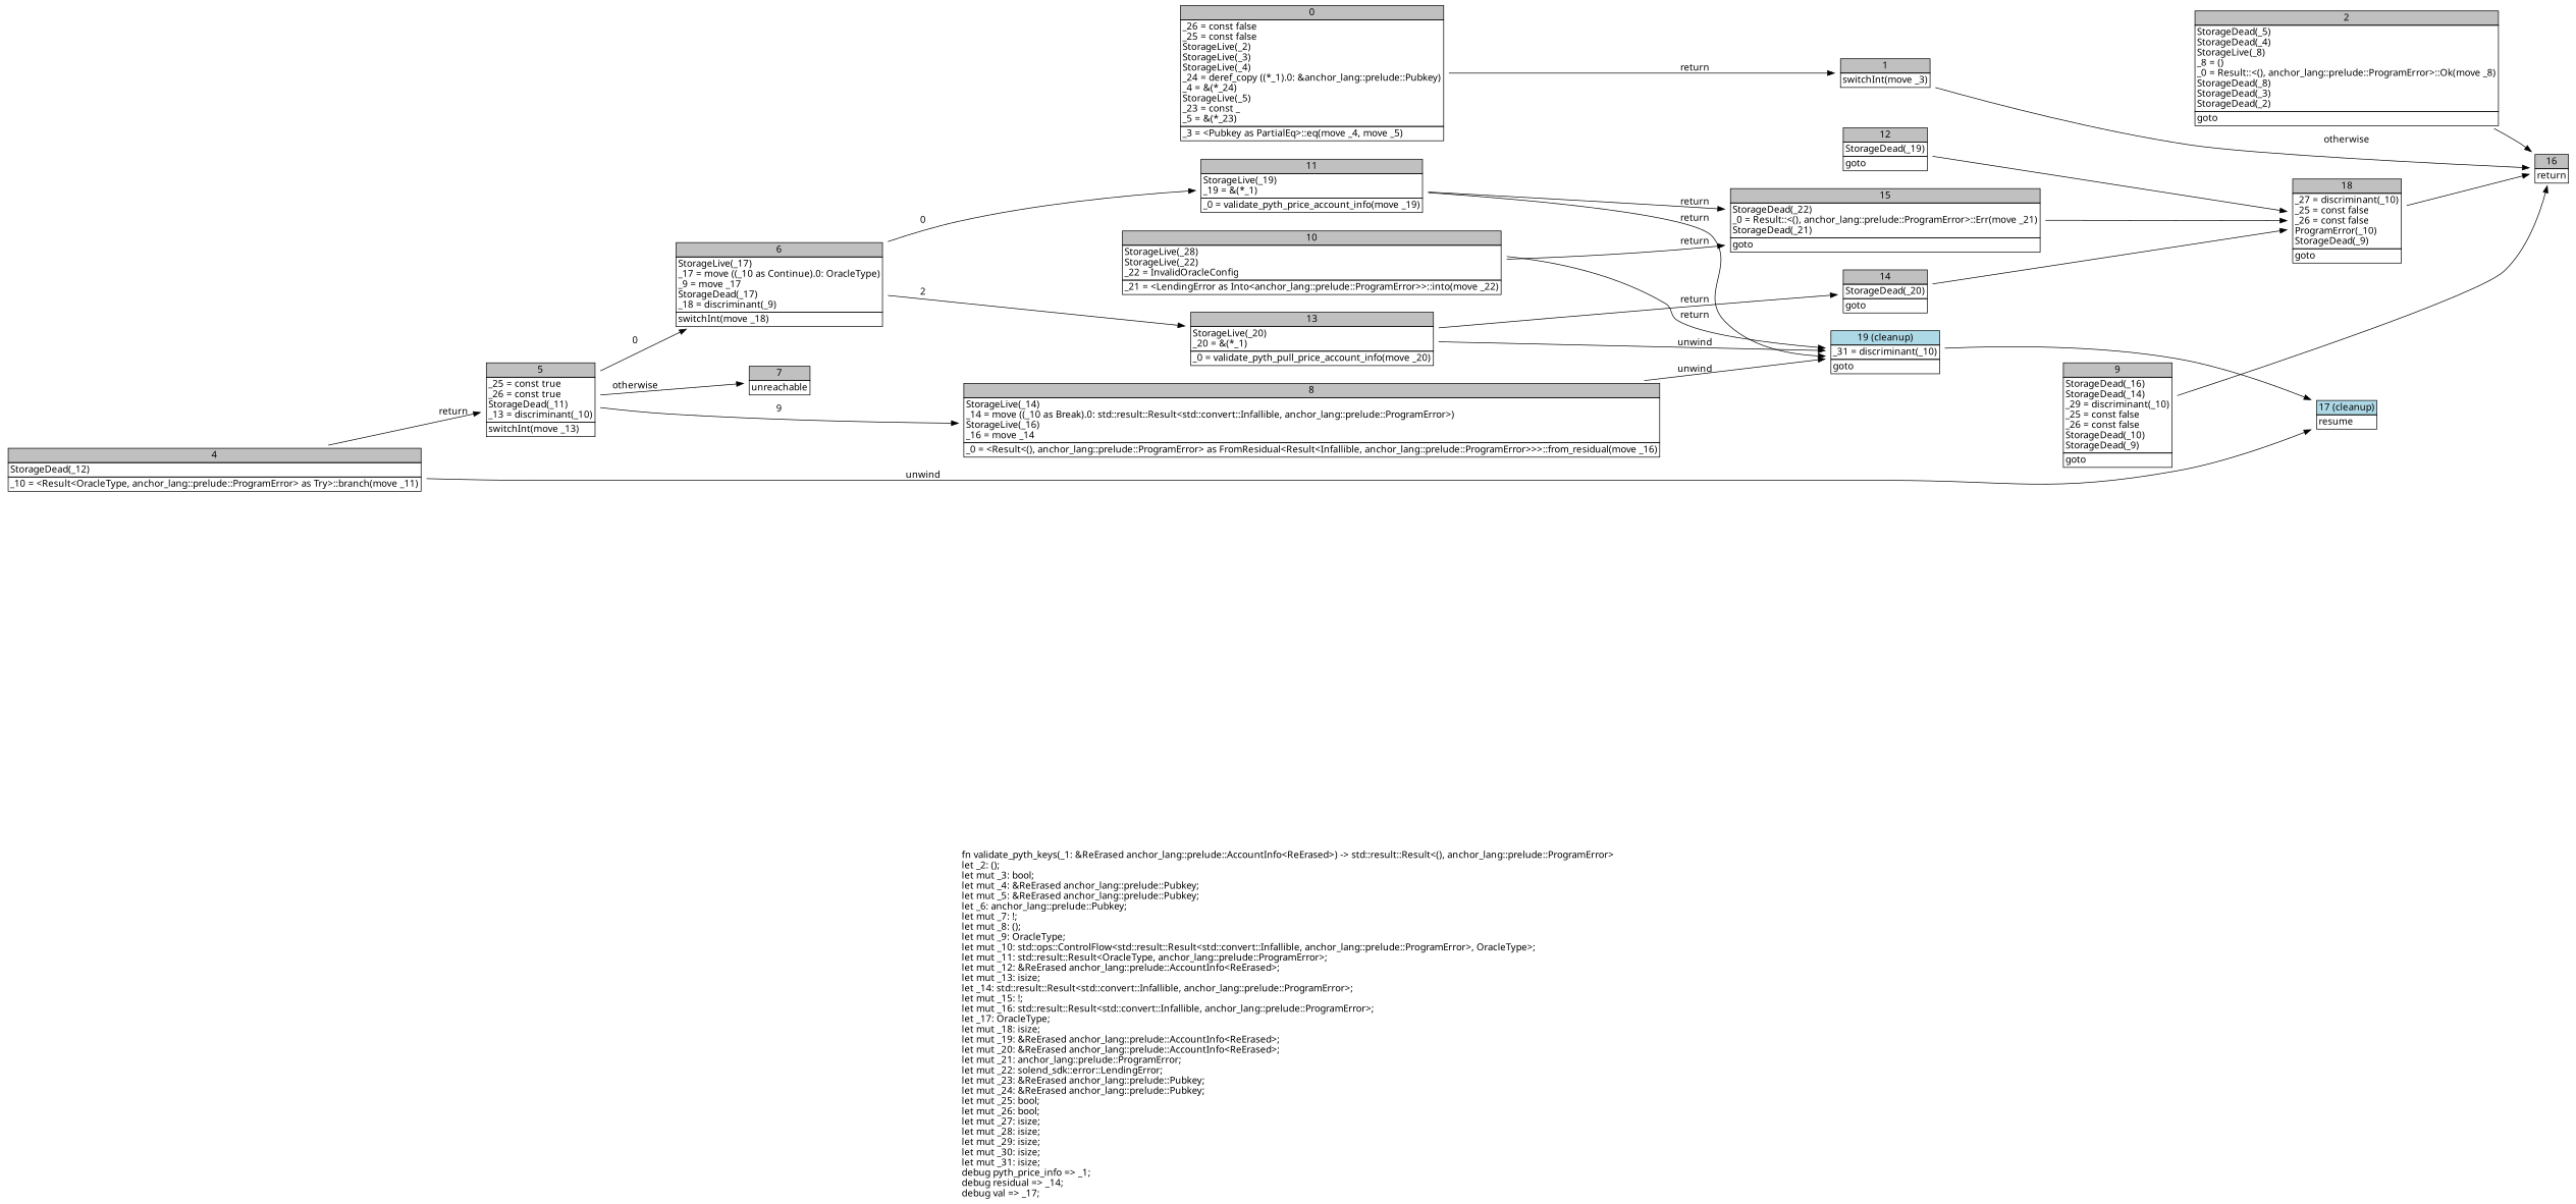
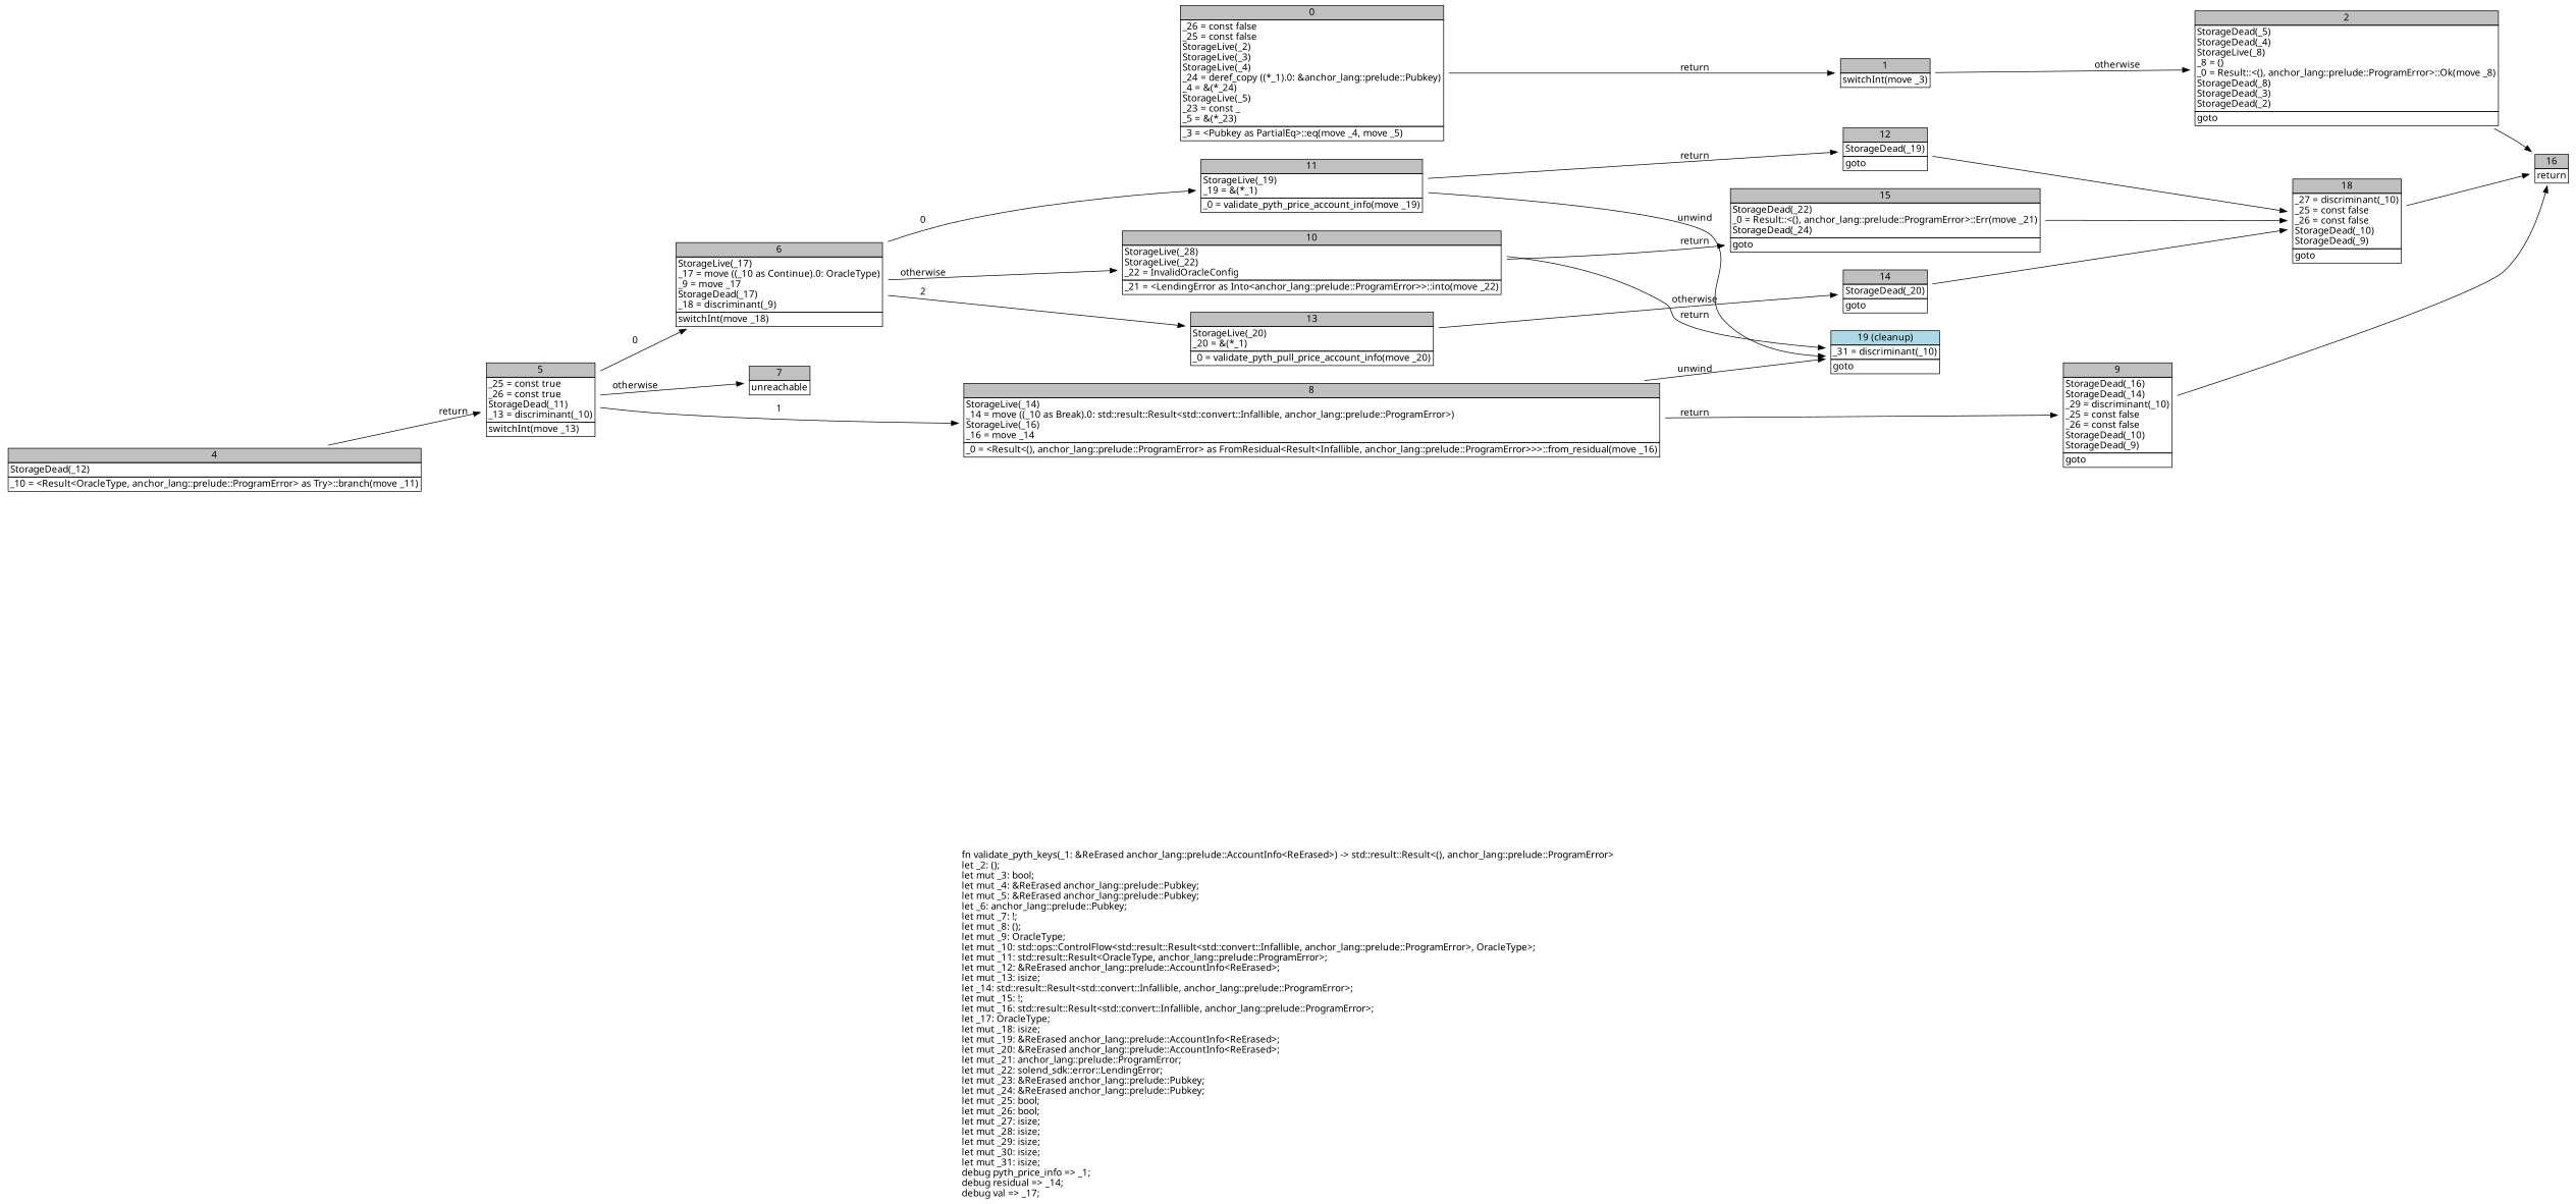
  digraph {
    fontname="Noto Sans"
    label=<fn validate_pyth_keys(_1: &amp;ReErased anchor_lang::prelude::AccountInfo&lt;ReErased&gt;) -&gt; std::result::Result&lt;(), anchor_lang::prelude::ProgramError&gt;<br align="left"/>let _2: ();<br align="left"/>let mut _3: bool;<br align="left"/>let mut _4: &amp;ReErased anchor_lang::prelude::Pubkey;<br align="left"/>let mut _5: &amp;ReErased anchor_lang::prelude::Pubkey;<br align="left"/>let _6: anchor_lang::prelude::Pubkey;<br align="left"/>let mut _7: !;<br align="left"/>let mut _8: ();<br align="left"/>let mut _9: OracleType;<br align="left"/>let mut _10: std::ops::ControlFlow&lt;std::result::Result&lt;std::convert::Infallible, anchor_lang::prelude::ProgramError&gt;, OracleType&gt;;<br align="left"/>let mut _11: std::result::Result&lt;OracleType, anchor_lang::prelude::ProgramError&gt;;<br align="left"/>let mut _12: &amp;ReErased anchor_lang::prelude::AccountInfo&lt;ReErased&gt;;<br align="left"/>let mut _13: isize;<br align="left"/>let _14: std::result::Result&lt;std::convert::Infallible, anchor_lang::prelude::ProgramError&gt;;<br align="left"/>let mut _15: !;<br align="left"/>let mut _16: std::result::Result&lt;std::convert::Infallible, anchor_lang::prelude::ProgramError&gt;;<br align="left"/>let _17: OracleType;<br align="left"/>let mut _18: isize;<br align="left"/>let mut _19: &amp;ReErased anchor_lang::prelude::AccountInfo&lt;ReErased&gt;;<br align="left"/>let mut _20: &amp;ReErased anchor_lang::prelude::AccountInfo&lt;ReErased&gt;;<br align="left"/>let mut _21: anchor_lang::prelude::ProgramError;<br align="left"/>let mut _22: solend_sdk::error::LendingError;<br align="left"/>let mut _23: &amp;ReErased anchor_lang::prelude::Pubkey;<br align="left"/>let mut _24: &amp;ReErased anchor_lang::prelude::Pubkey;<br align="left"/>let mut _25: bool;<br align="left"/>let mut _26: bool;<br align="left"/>let mut _27: isize;<br align="left"/>let mut _28: isize;<br align="left"/>let mut _29: isize;<br align="left"/>let mut _30: isize;<br align="left"/>let mut _31: isize;<br align="left"/>debug pyth_price_info =&gt; _1;<br align="left"/>debug residual =&gt; _14;<br align="left"/>debug val =&gt; _17;<br align="left"/>>
    rankdir=LR
    node [fontname="Noto Sans" shape=none]
    edge [fontname="Noto Sans"]
    n1 [label=<<table border="0" cellborder="1" cellspacing="0"><tr><td bgcolor="gray" align="center" colspan="1">0</td></tr><tr><td align="left" balign="left">_26 = const false<br/>_25 = const false<br/>StorageLive(_2)<br/>StorageLive(_3)<br/>StorageLive(_4)<br/>_24 = deref_copy ((*_1).0: &amp;anchor_lang::prelude::Pubkey)<br/>_4 = &amp;(*_24)<br/>StorageLive(_5)<br/>_23 = const _<br/>_5 = &amp;(*_23)<br/></td></tr><tr><td align="left">_3 = &lt;Pubkey as PartialEq&gt;::eq(move _4, move _5)</td></tr></table>>]
    n2 [label=<<table border="0" cellborder="1" cellspacing="0"><tr><td bgcolor="gray" align="center" colspan="1">1</td></tr><tr><td align="left">switchInt(move _3)</td></tr></table>>]
    n3 [label=<<table border="0" cellborder="1" cellspacing="0"><tr><td bgcolor="gray" align="center" colspan="1">2</td></tr><tr><td align="left" balign="left">StorageDead(_5)<br/>StorageDead(_4)<br/>StorageLive(_8)<br/>_8 = ()<br/>_0 = Result::&lt;(), anchor_lang::prelude::ProgramError&gt;::Ok(move _8)<br/>StorageDead(_8)<br/>StorageDead(_3)<br/>StorageDead(_2)<br/></td></tr><tr><td align="left">goto</td></tr></table>>]
    n4 [label=<<table border="0" cellborder="1" cellspacing="0"><tr><td bgcolor="gray" align="center" colspan="1">16</td></tr><tr><td align="left">return</td></tr></table>>]
    n5 [label=<<table border="0" cellborder="1" cellspacing="0"><tr><td bgcolor="gray" align="center" colspan="1">4</td></tr><tr><td align="left" balign="left">StorageDead(_12)<br/></td></tr><tr><td align="left">_10 = &lt;Result&lt;OracleType, anchor_lang::prelude::ProgramError&gt; as Try&gt;::branch(move _11)</td></tr></table>>]
    n6 [label=<<table border="0" cellborder="1" cellspacing="0"><tr><td bgcolor="gray" align="center" colspan="1">5</td></tr><tr><td align="left" balign="left">_25 = const true<br/>_26 = const true<br/>StorageDead(_11)<br/>_13 = discriminant(_10)<br/></td></tr><tr><td align="left">switchInt(move _13)</td></tr></table>>]
-   n7 [label=<<table border="0" cellborder="1" cellspacing="0"><tr><td bgcolor="lightblue" align="center" colspan="1">17 (cleanup)</td></tr><tr><td align="left">resume</td></tr></table>>]
    n8 [label=<<table border="0" cellborder="1" cellspacing="0"><tr><td bgcolor="gray" align="center" colspan="1">6</td></tr><tr><td align="left" balign="left">StorageLive(_17)<br/>_17 = move ((_10 as Continue).0: OracleType)<br/>_9 = move _17<br/>StorageDead(_17)<br/>_18 = discriminant(_9)<br/></td></tr><tr><td align="left">switchInt(move _18)</td></tr></table>>]
    n9 [label=<<table border="0" cellborder="1" cellspacing="0"><tr><td bgcolor="gray" align="center" colspan="1">7</td></tr><tr><td align="left">unreachable</td></tr></table>>]
    n10 [label=<<table border="0" cellborder="1" cellspacing="0"><tr><td bgcolor="gray" align="center" colspan="1">8</td></tr><tr><td align="left" balign="left">StorageLive(_14)<br/>_14 = move ((_10 as Break).0: std::result::Result&lt;std::convert::Infallible, anchor_lang::prelude::ProgramError&gt;)<br/>StorageLive(_16)<br/>_16 = move _14<br/></td></tr><tr><td align="left">_0 = &lt;Result&lt;(), anchor_lang::prelude::ProgramError&gt; as FromResidual&lt;Result&lt;Infallible, anchor_lang::prelude::ProgramError&gt;&gt;&gt;::from_residual(move _16)</td></tr></table>>]
    n11 [label=<<table border="0" cellborder="1" cellspacing="0"><tr><td bgcolor="gray" align="center" colspan="1">10</td></tr><tr><td align="left" balign="left">StorageLive(_28)<br/>StorageLive(_22)<br/>_22 = InvalidOracleConfig<br/></td></tr><tr><td align="left">_21 = &lt;LendingError as Into&lt;anchor_lang::prelude::ProgramError&gt;&gt;::into(move _22)</td></tr></table>>]
    n12 [label=<<table border="0" cellborder="1" cellspacing="0"><tr><td bgcolor="gray" align="center" colspan="1">11</td></tr><tr><td align="left" balign="left">StorageLive(_19)<br/>_19 = &amp;(*_1)<br/></td></tr><tr><td align="left">_0 = validate_pyth_price_account_info(move _19)</td></tr></table>>]
    n13 [label=<<table border="0" cellborder="1" cellspacing="0"><tr><td bgcolor="gray" align="center" colspan="1">13</td></tr><tr><td align="left" balign="left">StorageLive(_20)<br/>_20 = &amp;(*_1)<br/></td></tr><tr><td align="left">_0 = validate_pyth_pull_price_account_info(move _20)</td></tr></table>>]
    n14 [label=<<table border="0" cellborder="1" cellspacing="0"><tr><td bgcolor="gray" align="center" colspan="1">9</td></tr><tr><td align="left" balign="left">StorageDead(_16)<br/>StorageDead(_14)<br/>_29 = discriminant(_10)<br/>_25 = const false<br/>_26 = const false<br/>StorageDead(_10)<br/>StorageDead(_9)<br/></td></tr><tr><td align="left">goto</td></tr></table>>]
    n15 [label=<<table border="0" cellborder="1" cellspacing="0"><tr><td bgcolor="lightblue" align="center" colspan="1">19 (cleanup)</td></tr><tr><td align="left" balign="left">_31 = discriminant(_10)<br/></td></tr><tr><td align="left">goto</td></tr></table>>]
-   n16 [label=<<table border="0" cellborder="1" cellspacing="0"><tr><td bgcolor="gray" align="center" colspan="1">15</td></tr><tr><td align="left" balign="left">StorageDead(_22)<br/>_0 = Result::&lt;(), anchor_lang::prelude::ProgramError&gt;::Err(move _21)<br/>StorageDead(_21)<br/></td></tr><tr><td align="left">goto</td></tr></table>>]
+   n16 [label=<<table border="0" cellborder="1" cellspacing="0"><tr><td bgcolor="gray" align="center" colspan="1">15</td></tr><tr><td align="left" balign="left">StorageDead(_22)<br/>_0 = Result::&lt;(), anchor_lang::prelude::ProgramError&gt;::Err(move _21)<br/>StorageDead(_24)<br/></td></tr><tr><td align="left">goto</td></tr></table>>]
    n17 [label=<<table border="0" cellborder="1" cellspacing="0"><tr><td bgcolor="gray" align="center" colspan="1">12</td></tr><tr><td align="left" balign="left">StorageDead(_19)<br/></td></tr><tr><td align="left">goto</td></tr></table>>]
    n18 [label=<<table border="0" cellborder="1" cellspacing="0"><tr><td bgcolor="gray" align="center" colspan="1">14</td></tr><tr><td align="left" balign="left">StorageDead(_20)<br/></td></tr><tr><td align="left">goto</td></tr></table>>]
-   n19 [label=<<table border="0" cellborder="1" cellspacing="0"><tr><td bgcolor="gray" align="center" colspan="1">18</td></tr><tr><td align="left" balign="left">_27 = discriminant(_10)<br/>_25 = const false<br/>_26 = const false<br/>ProgramError(_10)<br/>StorageDead(_9)<br/></td></tr><tr><td align="left">goto</td></tr></table>>]
+   n19 [label=<<table border="0" cellborder="1" cellspacing="0"><tr><td bgcolor="gray" align="center" colspan="1">18</td></tr><tr><td align="left" balign="left">_27 = discriminant(_10)<br/>_25 = const false<br/>_26 = const false<br/>StorageDead(_10)<br/>StorageDead(_9)<br/></td></tr><tr><td align="left">goto</td></tr></table>>]
    n1 -> n2 [label=return]
-   n2 -> n4 [label=otherwise]
+   n2 -> n3 [label=otherwise]
    n3 -> n4
    n5 -> n6 [label=return]
-   n5 -> n7 [label=unwind]
    n6 -> n8 [label=0]
    n6 -> n9 [label=otherwise]
-   n6 -> n10 [label=9]
+   n6 -> n10 [label=1]
+   n8 -> n11 [label=otherwise]
    n8 -> n12 [label=0]
    n8 -> n13 [label=2]
+   n10 -> n14 [label=return]
    n10 -> n15 [label=unwind]
    n11 -> n15 [label=return]
    n11 -> n16 [label=return]
-   n12 -> n15 [label=return]
-   n12 -> n16 [label=return]
-   n13 -> n15 [label=unwind]
-   n13 -> n18 [label=return]
+   n12 -> n15 [label=unwind]
+   n12 -> n17 [label=return]
+   n13 -> n18 [label=otherwise]
    n14 -> n4
-   n15 -> n7
    n16 -> n19
    n17 -> n19
    n18 -> n19
    n19 -> n4
  }
